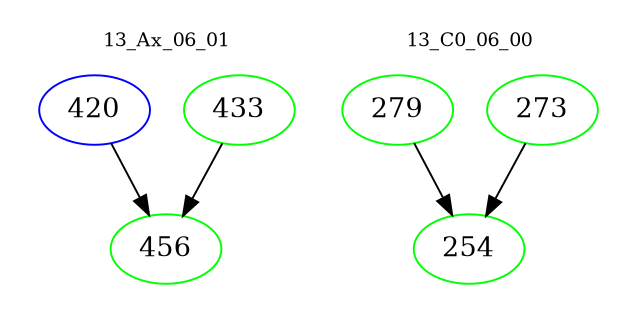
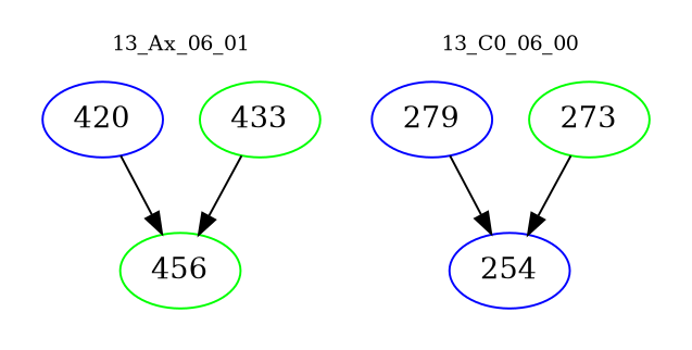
  digraph {
    node [color=green]
    edge [color=black]
    n1 [label=433]
    n2 [label=456]
    n3 [color=blue label=420]
    n4 [label=273]
-   n5 [label=254]
-   n6 [label=279]
+   n5 [color=blue label=254]
+   n6 [color=blue label=279]
    subgraph cluster_1 {
      color=white
      fontsize=10
      label="13_Ax_06_01"
      n1
      n2
      n3
    }
    subgraph cluster_2 {
      color=white
      fontsize=10
      label="13_C0_06_00"
      n4
      n5
      n6
    }
    n1 -> n2
    n3 -> n2
    n4 -> n5
    n6 -> n5
  }
